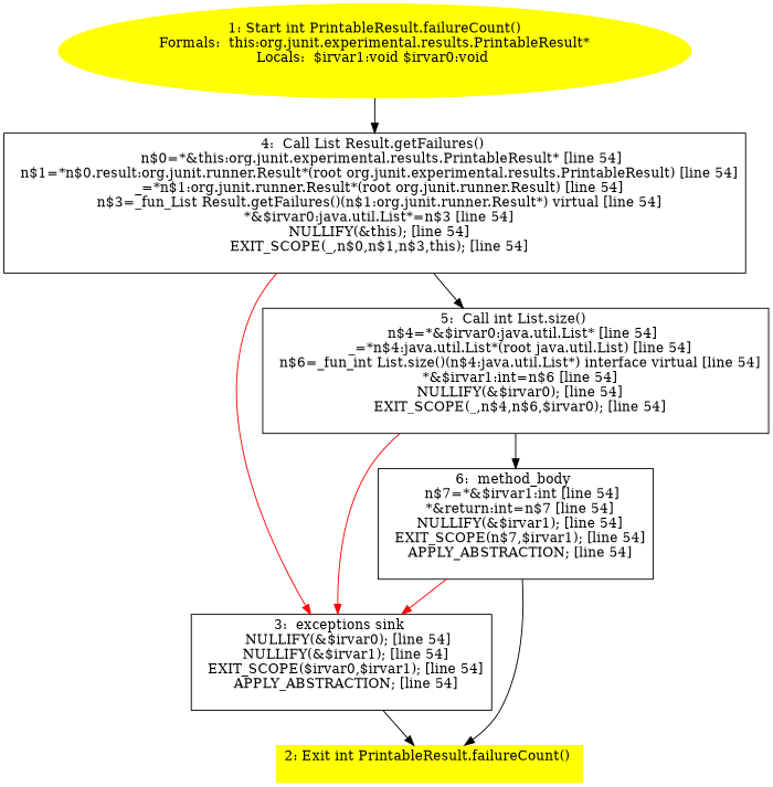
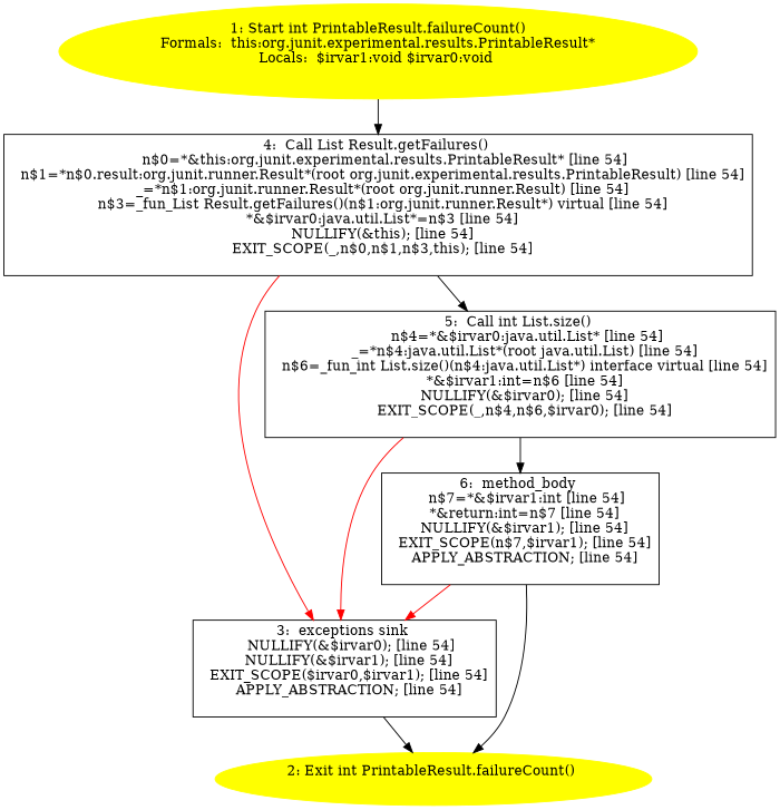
  digraph {
    node [shape=box]
    n1 [color=yellow label="1: Start int PrintableResult.failureCount()\nFormals:  this:org.junit.experimental.results.PrintableResult*\nLocals:  $irvar1:void $irvar0:void \n  " style=filled shape=""]
    n2 [label="4:  Call List Result.getFailures() \n   n$0=*&this:org.junit.experimental.results.PrintableResult* [line 54]\n  n$1=*n$0.result:org.junit.runner.Result*(root org.junit.experimental.results.PrintableResult) [line 54]\n  _=*n$1:org.junit.runner.Result*(root org.junit.runner.Result) [line 54]\n  n$3=_fun_List Result.getFailures()(n$1:org.junit.runner.Result*) virtual [line 54]\n  *&$irvar0:java.util.List*=n$3 [line 54]\n  NULLIFY(&this); [line 54]\n  EXIT_SCOPE(_,n$0,n$1,n$3,this); [line 54]\n "]
    n3 [label="3:  exceptions sink \n   NULLIFY(&$irvar0); [line 54]\n  NULLIFY(&$irvar1); [line 54]\n  EXIT_SCOPE($irvar0,$irvar1); [line 54]\n  APPLY_ABSTRACTION; [line 54]\n "]
    n4 [label="5:  Call int List.size() \n   n$4=*&$irvar0:java.util.List* [line 54]\n  _=*n$4:java.util.List*(root java.util.List) [line 54]\n  n$6=_fun_int List.size()(n$4:java.util.List*) interface virtual [line 54]\n  *&$irvar1:int=n$6 [line 54]\n  NULLIFY(&$irvar0); [line 54]\n  EXIT_SCOPE(_,n$4,n$6,$irvar0); [line 54]\n "]
-   n5 [color=yellow label="2: Exit int PrintableResult.failureCount() \n  " style=filled]
+   n5 [color=yellow label="2: Exit int PrintableResult.failureCount() \n  " style=filled shape=""]
    n6 [label="6:  method_body \n   n$7=*&$irvar1:int [line 54]\n  *&return:int=n$7 [line 54]\n  NULLIFY(&$irvar1); [line 54]\n  EXIT_SCOPE(n$7,$irvar1); [line 54]\n  APPLY_ABSTRACTION; [line 54]\n "]
    n1 -> n2
    n2 -> n3 [color=red]
    n2 -> n4
    n3 -> n5
    n4 -> n3 [color=red]
    n4 -> n6
    n6 -> n3 [color=red]
    n6 -> n5
  }
